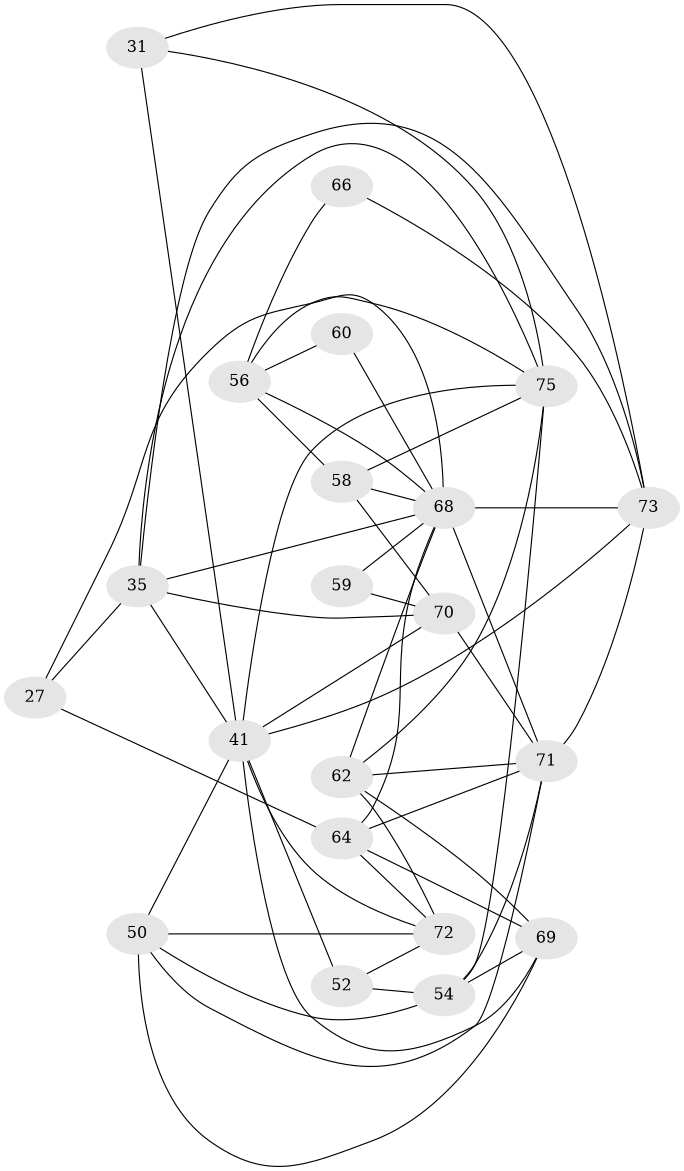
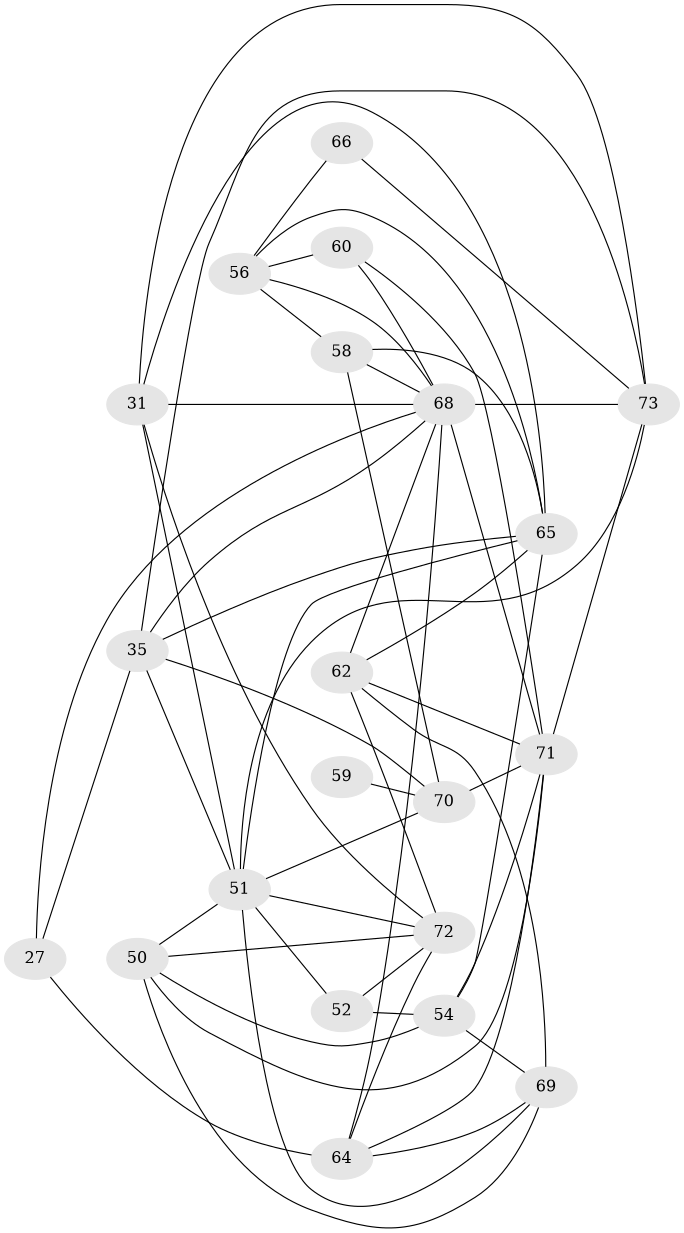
  graph {
    rankdir=LR
    node [color=gray90 style=filled]
    27 [super="+15"]
    35 [super="+5+34"]
    64 [super="+6+36"]
    68 [super="+48+38+61+63"]
-   51 [super="+47+20+33" label=41]
-   65 [super="+29+46+57" label=75]
+   51 [super="+47+20+33"]
+   65 [super="+29+46+57"]
    73 [super="+41+44+67+30"]
    70 [super="+16"]
    72 [super="+40"]
    69 [super="+55"]
    71 [super="+43+42"]
    31 [super="+13"]
    52
    50 [super="+19+28"]
    54 [super="+26"]
    59 [super="+2+12"]
    56 [super="+14+37+39"]
    58
    60
    66
    62 [super="+8+9+25"]
    27 -- 35
    27 -- 64 [weight=3]
    27 -- 68 [weight=2]
    35 -- 68
    35 -- 51
    35 -- 65
    35 -- 73 [weight=3]
    35 -- 70 [weight=3]
    64 -- 68
    64 -- 72 [weight=2]
    64 -- 69 [weight=2]
    64 -- 71 [weight=2]
    68 -- 73 [weight=3]
    68 -- 71
    51 -- 65 [weight=2]
    51 -- 73 [weight=2]
    51 -- 70
    51 -- 72
    51 -- 69
    51 -- 52 [weight=2]
    70 -- 71
    71 -- 73 [weight=2]
    31 -- 51
    31 -- 65 [weight=2]
    31 -- 73
+   31 -- 72 [weight=2]
    52 -- 72
    52 -- 54
    50 -- 51 [weight=3]
    50 -- 72
    50 -- 69
    50 -- 71
    50 -- 54
    54 -- 65
    54 -- 69 [weight=2]
    54 -- 71
-   59 -- 68 [weight=3]
+   31 -- 68 [weight=3]
    59 -- 70 [weight=2]
    56 -- 68 [weight=4]
    56 -- 65
    56 -- 58
    56 -- 60 [weight=2]
    56 -- 66 [weight=2]
    58 -- 68 [weight=2]
    58 -- 65 [weight=2]
    58 -- 70
    60 -- 68
+   60 -- 71
    66 -- 73
    62 -- 68 [weight=4]
    62 -- 65 [weight=2]
    62 -- 72
    62 -- 69 [weight=2]
    62 -- 71
  }
